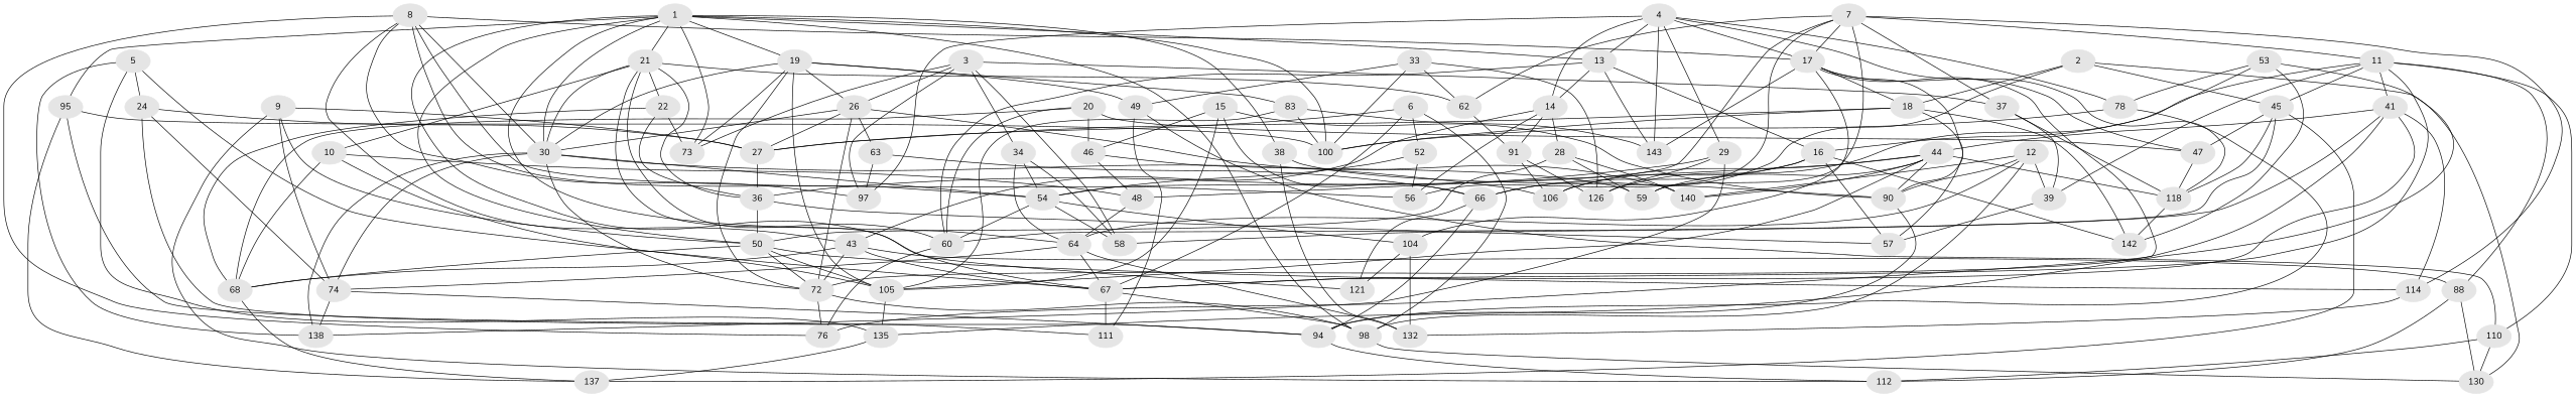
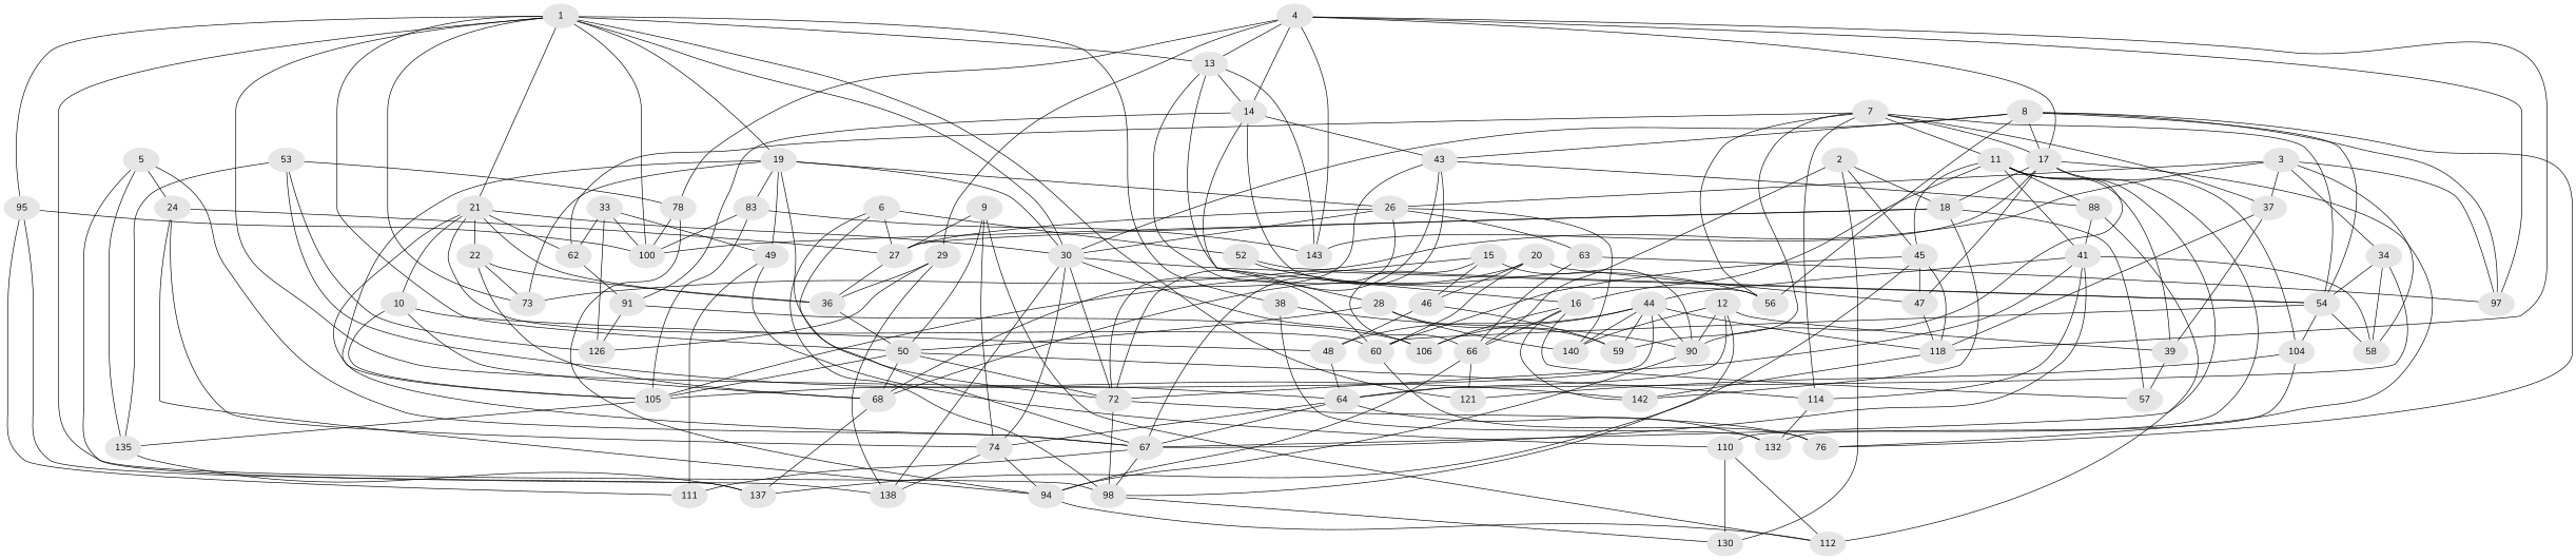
  graph {
    fontname=Nunito
    node [color=gray90 fontname=Nunito style=filled]
    edge [fontname=Nunito]
    1 [super="+127+35"]
    13 [super="+129"]
    19 [super="+42+101"]
    21 [super="+122+25"]
    30 [super="+89+61+55"]
    38
    50 [super="+65"]
    64 [super="+109+117"]
    73
    95
    98 [super="+134+144"]
    100 [super="+119"]
    121
    14 [super="+82"]
    143
    16 [super="+108"]
    60 [super="+125"]
    26 [super="+84+93"]
    105 [super="+120"]
    49
    72 [super="+124+80"]
    83
    67 [super="+87+81"]
    62
    22
    36 [super="+123"]
    n27 [label=10]
    138
    54 [super="+148+102"]
    74 [super="+141"]
    106
    90 [super="+145"]
    132
    114
    68 [super="+115"]
    111
    137
    130
    18 [super="+31"]
    27 [super="+133"]
    57
    142
    2
    45 [super="+71"]
    66 [super="+116"]
    118 [super="+128"]
    47
    94 [super="+96"]
    3 [super="+32"]
    34
    37
    58
    97
    140
    63
    39
    4 [super="+10+99"]
    17 [super="+79+70"]
    29
    78
    56
    43 [super="+139"]
    28
    91
    76
    104
    126
    5
    24
    135
    6
    52
    7 [super="+75"]
    11 [super="+23"]
    59
    41 [super="+136"]
    88
    110
    8 [super="+69+51"]
    9
    112
    44 [super="+86"]
    12 [super="+131"]
    15
    46
    48
    20
    33
    53
    1 -- 13
    1 -- 19
    1 -- 21
    1 -- 30
    1 -- 38
    1 -- 50
    1 -- 64
    1 -- 73
    1 -- 95
    1 -- 98 [weight=2]
    1 -- 100
    1 -- 121 [weight=2]
    13 -- 14
    13 -- 143
    13 -- 16
    13 -- 60
    19 -- 30
    19 -- 73
    19 -- 26
    19 -- 105
    19 -- 49
    19 -- 72
    19 -- 83
    21 -- 30
    21 -- 60
    21 -- 67
    21 -- 62
    21 -- 22
    21 -- 36
    21 -- n27
    30 -- 72
    30 -- 138
    30 -- 54
    30 -- 74
    30 -- 106
    38 -- 90
    38 -- 132
    50 -- 105
    50 -- 72
    50 -- 114
    50 -- 68
    64 -- 67
    64 -- 74
    64 -- 132
    95 -- 100
    95 -- 111
    95 -- 137
    98 -- 130
    14 -- 56
    14 -- 43
    14 -- 28
    14 -- 91
    16 -- 106
    16 -- 57
    16 -- 142
    16 -- 66
    60 -- 76
    26 -- 30
    26 -- 72
    26 -- 27
    26 -- 140
    26 -- 63 [weight=2]
    105 -- 135
    49 -- 111
    49 -- 110
    72 -- 98
    72 -- 76
    83 -- 100
    83 -- 143
    83 -- 105
    67 -- 98
    67 -- 111
    62 -- 91
    22 -- 73
    22 -- 36
    22 -- 68
    36 -- 50
-   36 -- 57
    n27 -- 105
    n27 -- 68
    n27 -- 48
    54 -- 60
    54 -- 58
    54 -- 104
    74 -- 138
    74 -- 94
    90 -- 94
    114 -- 132
    68 -- 137
    18 -- 100
    18 -- 27
    18 -- 57
    18 -- 142
    27 -- 36
    2 -- 130
    2 -- 18
    2 -- 45
    2 -- 66
    45 -- 60
    45 -- 137
    45 -- 118
    45 -- 47
    66 -- 121
    66 -- 94
    118 -- 142
    47 -- 118
    94 -- 112
    3 -- 73
    3 -- 26
    3 -- 34
    3 -- 37
    3 -- 58
    3 -- 97
    34 -- 64
    34 -- 54
    34 -- 58
    37 -- 118
    37 -- 39
    63 -- 66
    63 -- 97
    39 -- 57
    4 -- 13
    4 -- 14
    4 -- 143
    4 -- 118
    4 -- 97
    4 -- 17
    4 -- 29
    4 -- 78
    17 -- 143
    17 -- 90
    17 -- 18
    17 -- 47
    17 -- 76
    17 -- 104
    29 -- 36
    29 -- 138
    29 -- 126
    78 -- 100
    78 -- 94
    43 -- 72
    43 -- 67
    43 -- 68
    43 -- 88
    28 -- 50
    28 -- 140
    28 -- 59
    91 -- 106
    91 -- 126
    104 -- 121
    104 -- 132
    5 -- 67
    5 -- 138
    5 -- 24
    5 -- 135
    24 -- 74
    24 -- 27
    24 -- 94
    135 -- 137
    6 -- 98
    6 -- 67
    6 -- 27
    6 -- 52
    52 -- 54
    52 -- 56
    7 -- 62
    7 -- 54
    7 -- 114
    7 -- 37
    7 -- 17
    7 -- 56
    7 -- 11
    7 -- 59
    11 -- 16
    11 -- 67
    11 -- 45
    11 -- 39
    11 -- 41
    11 -- 88
    11 -- 110
    41 -- 72
    41 -- 67
    41 -- 114
    41 -- 58
    41 -- 44
-   88 -- 130
+   88 -- 41
    88 -- 112
    110 -- 130
    110 -- 112
    8 -- 30
    8 -- 54
    8 -- 97
    8 -- 17 [weight=2]
    8 -- 56
    8 -- 43
    8 -- 76
    9 -- 50
    9 -- 74
    9 -- 27
    9 -- 112
    44 -- 105
    44 -- 106
    44 -- 90
    44 -- 118
    44 -- 140
    44 -- 59
    44 -- 48
    12 -- 64 [weight=2]
    12 -- 98
    12 -- 90
    12 -- 140
    12 -- 39
    15 -- 105
    15 -- 90
    15 -- 66
    15 -- 46
    46 -- 59
    46 -- 48
    48 -- 64
    20 -- 60
    20 -- 68
    20 -- 47
    20 -- 46
    33 -- 100
    33 -- 49
    33 -- 62
    33 -- 126
    53 -- 142
    53 -- 78
    53 -- 126
    53 -- 135
  }
